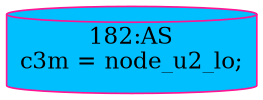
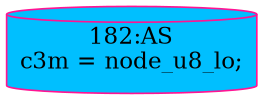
  strict digraph {
-   n1 [ast="<pyverilog.vparser.ast.Assign object at 0x7f85fdd57190>" def_var="['c3m']" fillcolor=deepskyblue label="182:AS\nc3m = node_u2_lo;" statements="[]" style=filled typ=Assign use_var="['node_u8_lo']" color=deeppink shape=cylinder]
+   n1 [ast="<pyverilog.vparser.ast.Assign object at 0x7f85fdd57190>" def_var="['c3m']" fillcolor=deepskyblue label="182:AS\nc3m = node_u8_lo;" statements="[]" style=filled typ=Assign use_var="['node_u8_lo']" color=deeppink shape=cylinder]
  }
